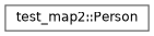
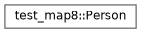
  digraph {
    rankdir=LR
-   n1 [color=grey40 fillcolor=white fontname=Helvetica fontsize=10 height=0.2 label="test_map2::Person" shape=box style=filled width=0.4]
+   n1 [color=grey40 fillcolor=white fontname=Helvetica fontsize=10 height=0.2 label="test_map8::Person" shape=box style=filled width=0.4]
  }
